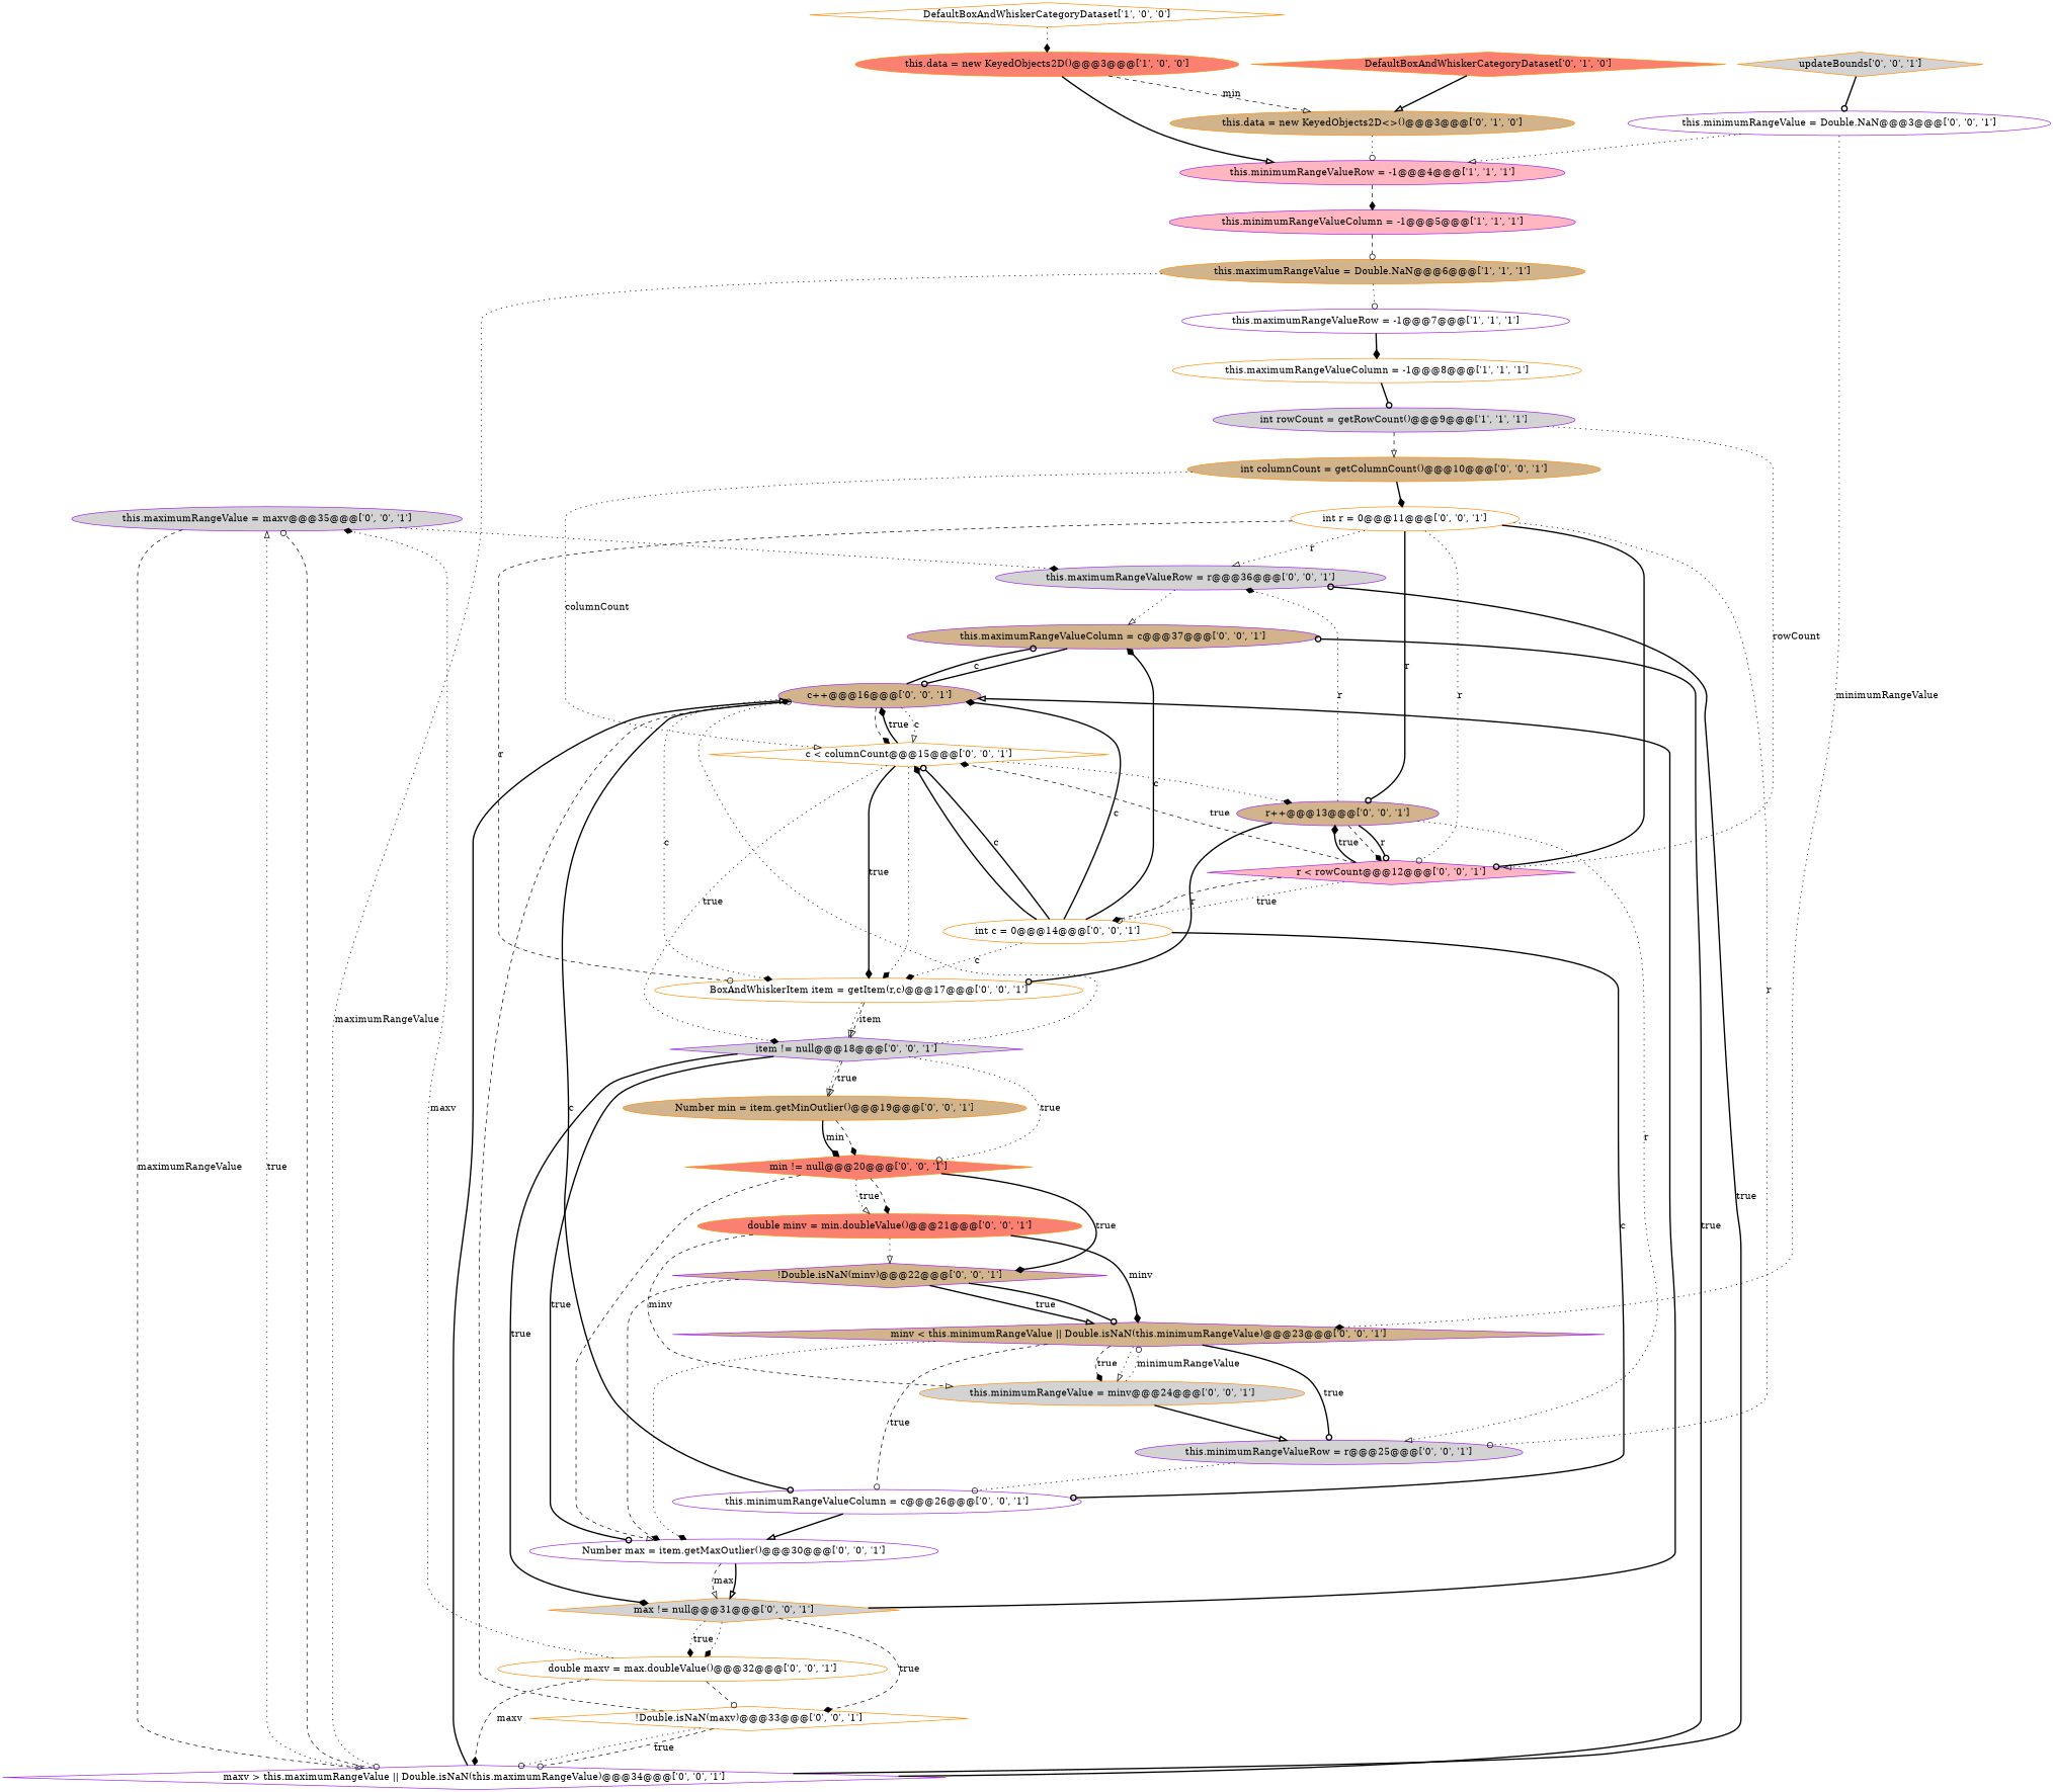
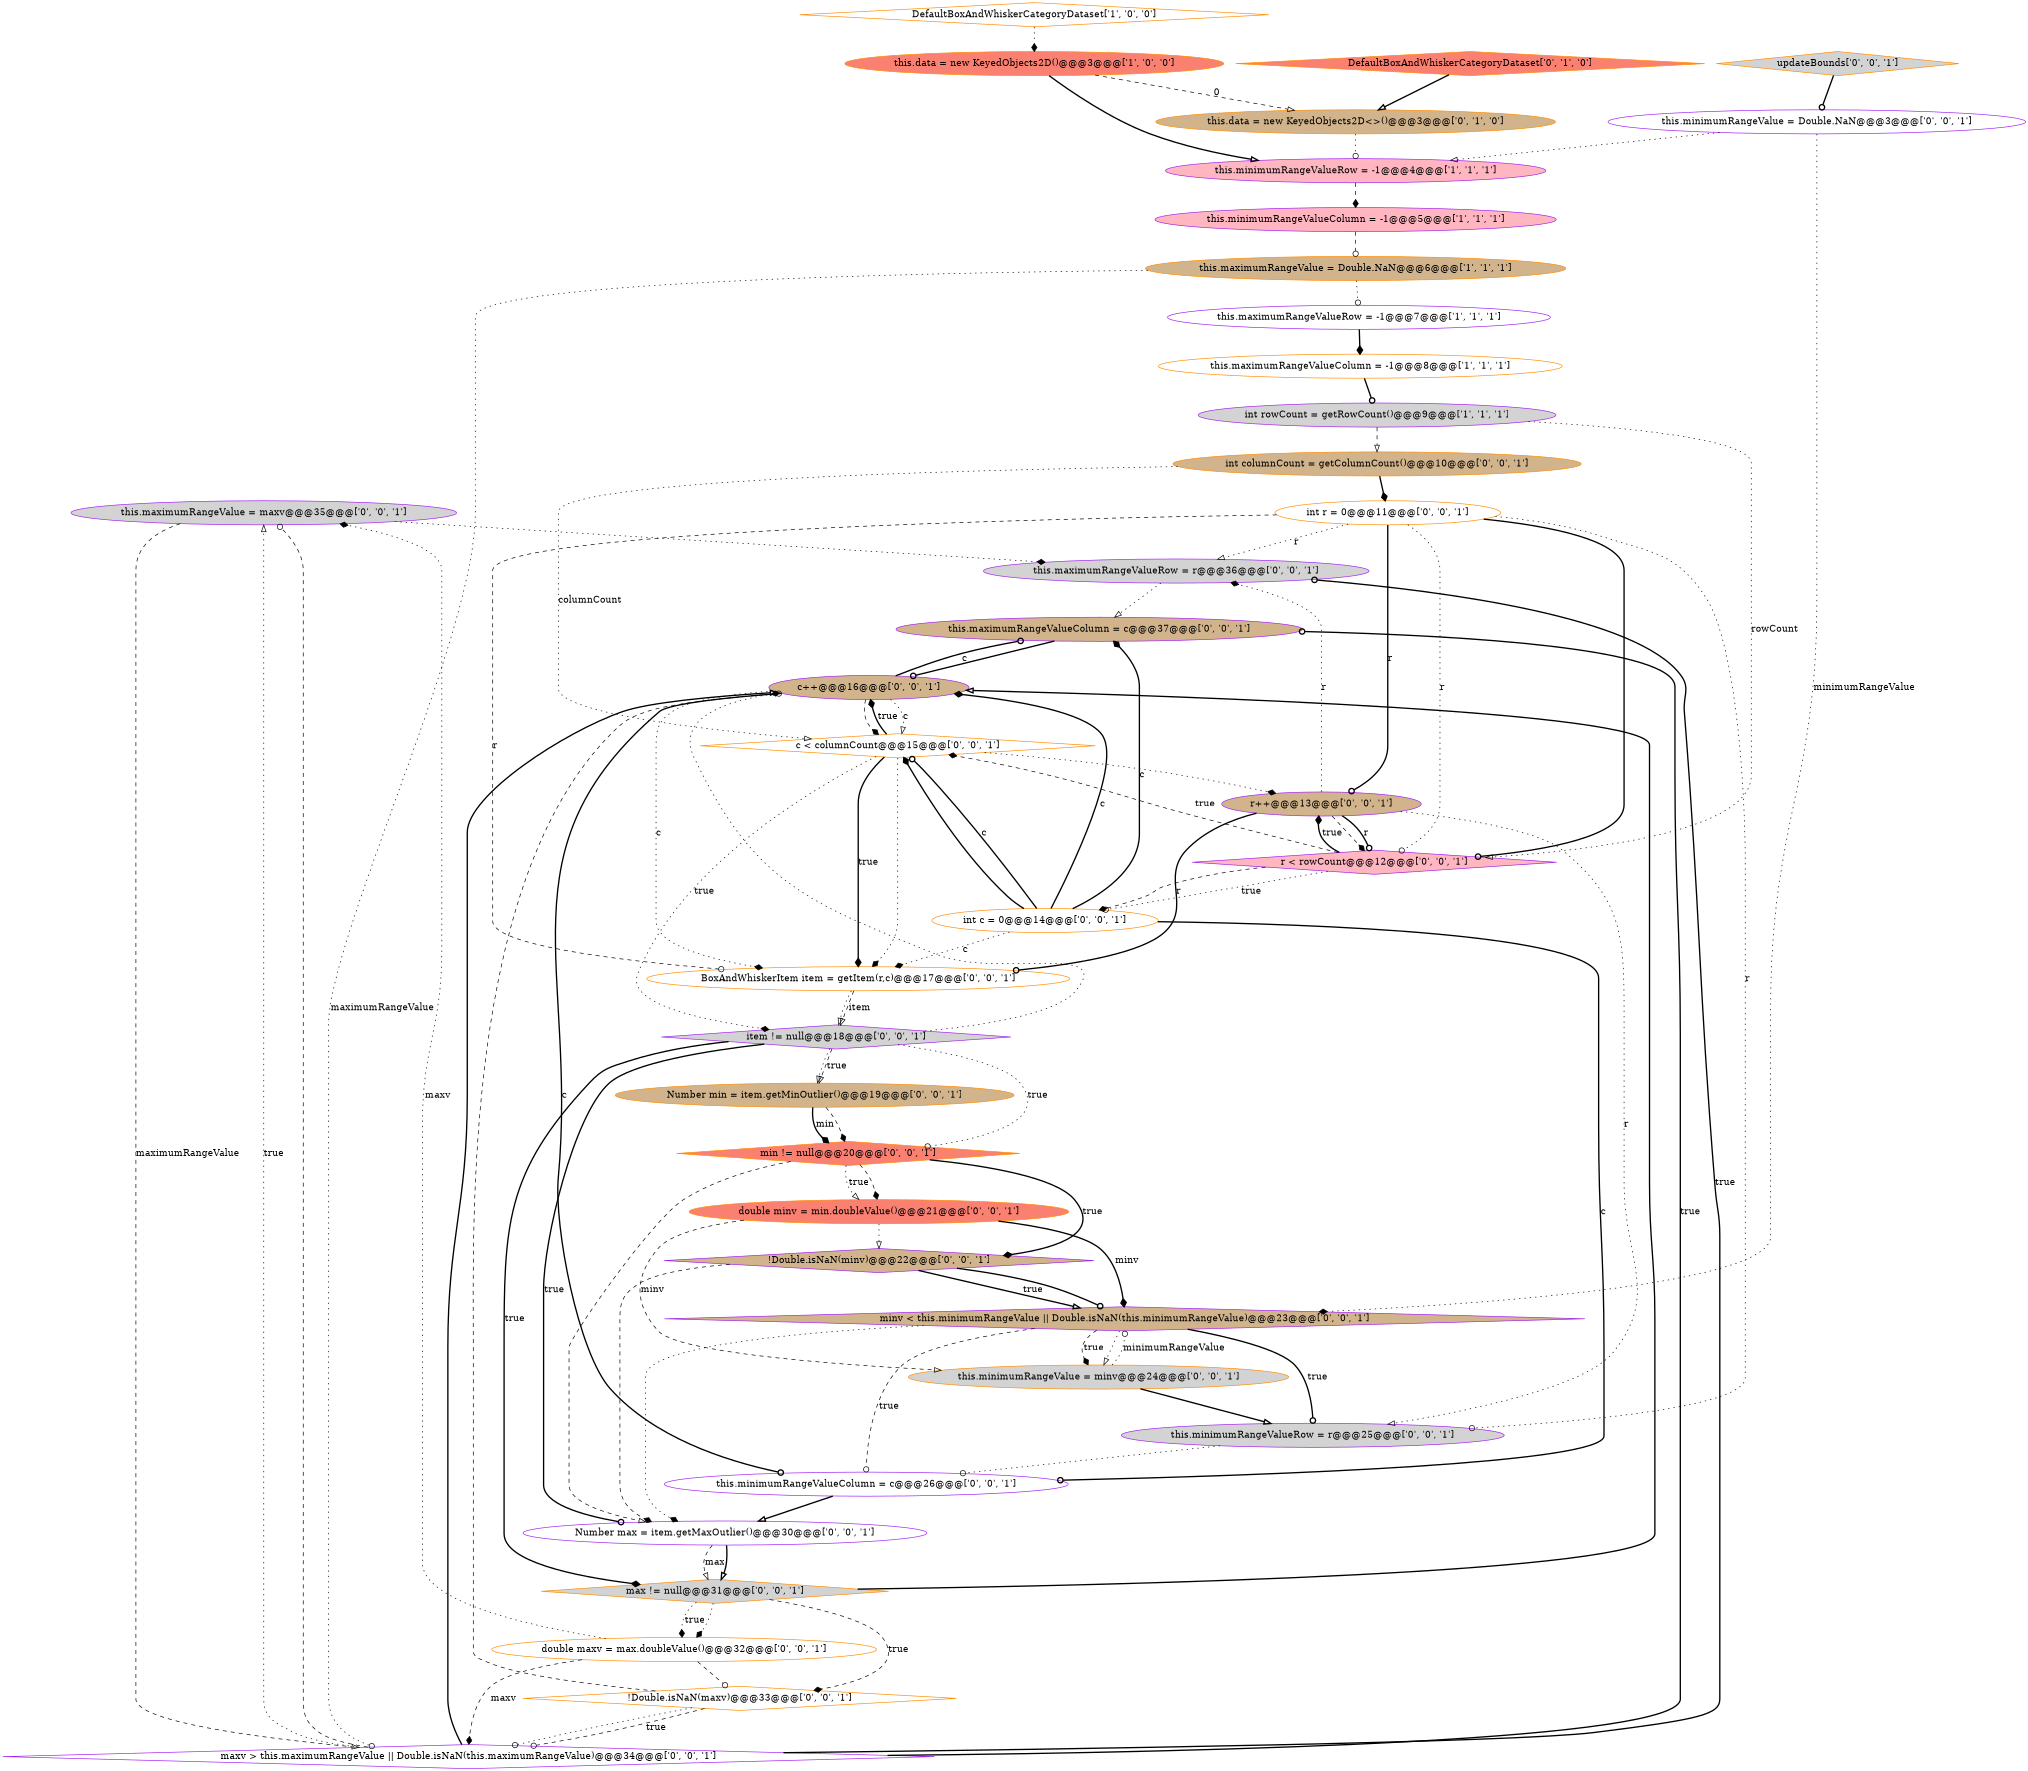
  digraph {
    node [color=darkorange fillcolor=white shape=ellipse style=filled]
    edge [arrowhead=diamond style=dotted]
    n1 [color=purple fillcolor=lightgrey label="this.maximumRangeValue = maxv@@@35@@@['0', '0', '1']"]
    n2 [color=purple fillcolor=lightgrey label="this.maximumRangeValueRow = r@@@36@@@['0', '0', '1']"]
    n3 [color=purple label="maxv > this.maximumRangeValue || Double.isNaN(this.maximumRangeValue)@@@34@@@['0', '0', '1']" shape=diamond]
    n4 [color=purple fillcolor=tan label="this.maximumRangeValueColumn = c@@@37@@@['0', '0', '1']"]
    n5 [color=purple fillcolor=tan label="c++@@@16@@@['0', '0', '1']"]
    n6 [color=purple fillcolor=tan label="!Double.isNaN(minv)@@@22@@@['0', '0', '1']" shape=diamond]
    n7 [color=purple label="Number max = item.getMaxOutlier()@@@30@@@['0', '0', '1']"]
    n8 [color=purple fillcolor=tan label="minv < this.minimumRangeValue || Double.isNaN(this.minimumRangeValue)@@@23@@@['0', '0', '1']" shape=diamond]
    n9 [fillcolor=lightgrey label="max != null@@@31@@@['0', '0', '1']" shape=diamond]
    n10 [fillcolor=lightgrey label="this.minimumRangeValue = minv@@@24@@@['0', '0', '1']"]
    n11 [color=purple fillcolor=lightgrey label="this.minimumRangeValueRow = r@@@25@@@['0', '0', '1']"]
    n12 [color=purple label="this.minimumRangeValueColumn = c@@@26@@@['0', '0', '1']"]
    n13 [color=purple fillcolor=lightpink label="this.minimumRangeValueColumn = -1@@@5@@@['1', '1', '1']"]
    n14 [fillcolor=tan label="this.maximumRangeValue = Double.NaN@@@6@@@['1', '1', '1']"]
    n15 [color=purple label="this.maximumRangeValueRow = -1@@@7@@@['1', '1', '1']"]
    n16 [color=purple fillcolor=lightgrey label="item != null@@@18@@@['0', '0', '1']" shape=diamond]
    n17 [fillcolor=tan label="Number min = item.getMinOutlier()@@@19@@@['0', '0', '1']"]
    n18 [fillcolor=salmon label="min != null@@@20@@@['0', '0', '1']" shape=diamond]
    n19 [fillcolor=salmon label="double minv = min.doubleValue()@@@21@@@['0', '0', '1']"]
    n20 [label="!Double.isNaN(maxv)@@@33@@@['0', '0', '1']" shape=diamond]
    n21 [label="double maxv = max.doubleValue()@@@32@@@['0', '0', '1']"]
    n22 [label="c < columnCount@@@15@@@['0', '0', '1']" shape=diamond]
    n23 [label="BoxAndWhiskerItem item = getItem(r,c)@@@17@@@['0', '0', '1']"]
    n24 [fillcolor=tan label="this.data = new KeyedObjects2D<>()@@@3@@@['0', '1', '0']"]
    n25 [color=purple fillcolor=lightpink label="this.minimumRangeValueRow = -1@@@4@@@['1', '1', '1']"]
    n26 [color=purple fillcolor=lightpink label="r < rowCount@@@12@@@['0', '0', '1']" shape=diamond]
    n27 [color=purple fillcolor=tan label="r++@@@13@@@['0', '0', '1']"]
    n28 [label="int c = 0@@@14@@@['0', '0', '1']"]
    n29 [label="this.maximumRangeValueColumn = -1@@@8@@@['1', '1', '1']"]
    n30 [color=purple fillcolor=lightgrey label="int rowCount = getRowCount()@@@9@@@['1', '1', '1']"]
    n31 [fillcolor=lightgrey label="updateBounds['0', '0', '1']" shape=diamond]
    n32 [color=purple label="this.minimumRangeValue = Double.NaN@@@3@@@['0', '0', '1']"]
    n33 [fillcolor=salmon label="DefaultBoxAndWhiskerCategoryDataset['0', '1', '0']" shape=diamond]
    n34 [label="DefaultBoxAndWhiskerCategoryDataset['1', '0', '0']" shape=diamond]
    n35 [fillcolor=salmon label="this.data = new KeyedObjects2D()@@@3@@@['1', '0', '0']"]
    n36 [fillcolor=tan label="int columnCount = getColumnCount()@@@10@@@['0', '0', '1']"]
    n37 [label="int r = 0@@@11@@@['0', '0', '1']"]
    n1 -> n2
    n1 -> n3 [arrowhead=onormal label=maximumRangeValue style=dashed]
    n2 -> n4 [arrowhead=onormal]
    n3 -> n1 [arrowhead=onormal label=true]
    n3 -> n1 [arrowhead=odot style=dashed]
    n3 -> n2 [arrowhead=odot label=true style=bold]
    n3 -> n4 [arrowhead=odot label=true style=bold]
    n3 -> n5 [arrowhead=onormal style=bold]
    n4 -> n5 [arrowhead=odot style=bold]
    n5 -> n4 [arrowhead=odot label=c style=bold]
    n5 -> n12 [arrowhead=odot label=c style=bold]
    n5 -> n22 [arrowhead=onormal label=c]
    n5 -> n22 [style=dashed]
    n5 -> n23 [label=c]
    n6 -> n7 [style=dashed]
    n6 -> n8 [arrowhead=onormal label=true style=bold]
    n6 -> n8 [arrowhead=odot style=bold]
    n7 -> n9 [arrowhead=onormal label=max style=dashed]
    n7 -> n9 [arrowhead=onormal style=bold]
    n8 -> n7
    n8 -> n10 [label=true style=dashed]
    n8 -> n10 [arrowhead=onormal]
    n8 -> n11 [arrowhead=odot label=true style=bold]
    n8 -> n12 [arrowhead=odot label=true style=dashed]
    n9 -> n5 [arrowhead=onormal style=bold]
    n9 -> n20 [label=true style=dashed]
    n9 -> n21 [label=true]
    n9 -> n21
    n10 -> n8 [arrowhead=odot label=minimumRangeValue]
    n10 -> n11 [arrowhead=onormal style=bold]
    n11 -> n12 [arrowhead=odot]
    n12 -> n7 [arrowhead=onormal style=bold]
    n13 -> n14 [arrowhead=odot style=dashed]
    n14 -> n3 [arrowhead=odot label=maximumRangeValue]
    n14 -> n15 [arrowhead=odot]
    n15 -> n29 [style=bold]
    n16 -> n5
    n16 -> n7 [arrowhead=odot label=true style=bold]
    n16 -> n9 [label=true style=bold]
    n16 -> n17 [arrowhead=onormal label=true style=dashed]
    n16 -> n17 [arrowhead=onormal]
    n16 -> n18 [arrowhead=odot label=true]
    n17 -> n18 [label=min style=bold]
    n17 -> n18 [style=dashed]
    n18 -> n6 [label=true style=bold]
    n18 -> n7 [arrowhead=onormal style=dashed]
    n18 -> n19 [arrowhead=onormal label=true]
    n18 -> n19 [style=dashed]
    n19 -> n6 [arrowhead=onormal]
    n19 -> n8 [label=minv style=bold]
    n19 -> n10 [arrowhead=onormal label=minv style=dashed]
    n20 -> n3 [arrowhead=odot]
    n20 -> n3 [arrowhead=odot label=true style=dashed]
    n20 -> n5 [arrowhead=odot style=dashed]
    n21 -> n1 [label=maxv]
    n21 -> n3 [label=maxv style=dashed]
    n21 -> n20 [arrowhead=odot style=dashed]
    n22 -> n5 [label=true style=bold]
    n22 -> n16 [label=true]
    n22 -> n23
    n22 -> n23 [label=true style=bold]
    n22 -> n27
    n23 -> n16 [arrowhead=onormal label=item style=dashed]
    n23 -> n16 [arrowhead=onormal]
    n24 -> n25 [arrowhead=odot]
    n25 -> n13 [style=dashed]
    n26 -> n22 [label=true style=dashed]
    n26 -> n27 [label=true style=bold]
    n26 -> n28 [style=dashed]
    n26 -> n28 [arrowhead=odot label=true]
    n27 -> n2 [label=r]
    n27 -> n11 [arrowhead=onormal label=r]
    n27 -> n23 [arrowhead=odot label=r style=bold]
    n27 -> n26 [style=dashed]
    n27 -> n26 [arrowhead=odot label=r style=bold]
    n28 -> n4 [label=c style=bold]
    n28 -> n5 [label=c style=bold]
    n28 -> n12 [arrowhead=odot label=c style=bold]
    n28 -> n22 [style=bold]
    n28 -> n22 [arrowhead=odot label=c style=bold]
    n28 -> n23 [label=c]
    n29 -> n30 [arrowhead=odot style=bold]
    n30 -> n26 [arrowhead=onormal label=rowCount]
    n30 -> n36 [arrowhead=onormal style=dashed]
    n31 -> n32 [arrowhead=odot style=bold]
    n32 -> n8 [label=minimumRangeValue]
    n32 -> n25 [arrowhead=onormal]
    n33 -> n24 [arrowhead=onormal style=bold]
    n34 -> n35
-   n35 -> n24 [arrowhead=onormal label=min style=dashed]
+   n35 -> n24 [arrowhead=onormal label=0 style=dashed]
    n35 -> n25 [arrowhead=onormal style=bold]
    n36 -> n22 [arrowhead=onormal label=columnCount]
    n36 -> n37 [style=bold]
    n37 -> n2 [arrowhead=onormal label=r]
    n37 -> n11 [arrowhead=odot label=r]
    n37 -> n23 [arrowhead=odot label=r style=dashed]
    n37 -> n26 [arrowhead=odot label=r]
    n37 -> n26 [arrowhead=odot style=bold]
    n37 -> n27 [arrowhead=odot label=r style=bold]
  }
